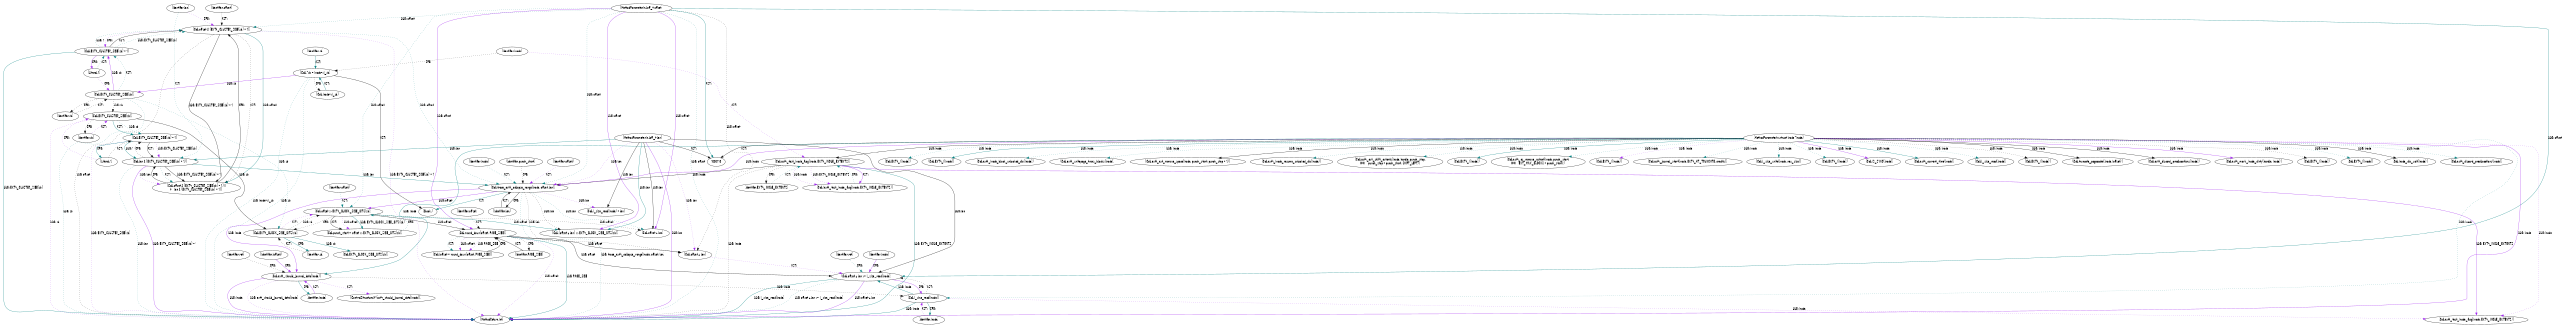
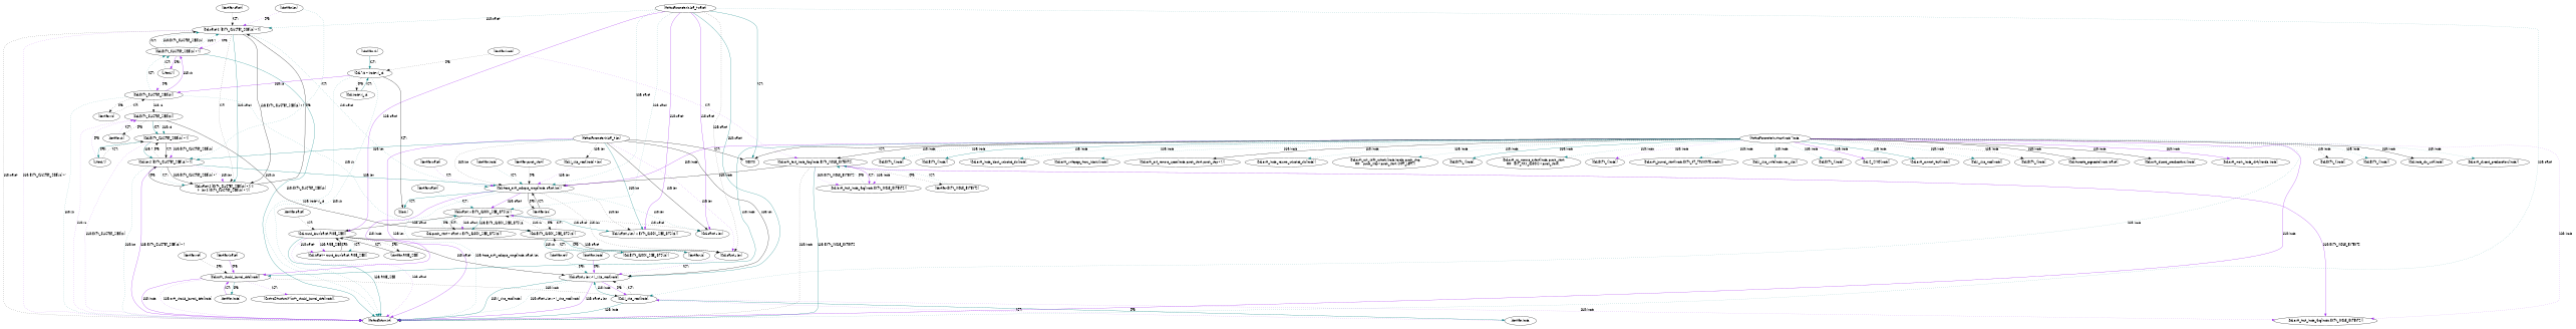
  digraph {
    fontname="Patrick Hand"
    node [fontname="Patrick Hand"]
    edge [color=teal fontname="Patrick Hand" style=dotted]
    n1 [label="(Call,offset + len >= i_size_read(inode))"]
    n2 [label="(Call,i_size_read(inode))"]
    n3 [label="(MethodReturn,int)"]
    n4 [label="(Call,ext4_test_inode_flag(inode, EXT4_INODE_EXTENTS))"]
    n5 [label="(Identifier,inode)"]
    n6 [label="(Call,round_down(offset, PAGE_SIZE))"]
    n7 [label="(Call,ioffset = round_down(offset, PAGE_SIZE))"]
    n8 [label="(Identifier,PAGE_SIZE)"]
    n9 [label="(Call,offset + len)"]
    n10 [label="(MethodParameterIn,loff_t offset)"]
    n11 [label="(Call,offset >> EXT4_BLOCK_SIZE_BITS(sb))"]
    n12 [label="(Call,trace_ext4_collapse_range(inode, offset, len))"]
    n13 [label="(Call,offset & (EXT4_CLUSTER_SIZE(sb) - 1))"]
    n14 [label="(Call,(offset + len) >> EXT4_BLOCK_SIZE_BITS(sb))"]
    n15 [label="(Call,offset + len)"]
    1000110
    n17 [label="(Call,EXT4_BLOCK_SIZE_BITS(sb))"]
    n18 [label="(Call,punch_start = offset >> EXT4_BLOCK_SIZE_BITS(sb))"]
    n19 [label="(Call,ext4_should_journal_data(inode))"]
    n20 [label="(Call,i_size_read(inode) - len)"]
    n21 [label="(Block,)"]
    n22 [label="(Identifier,len)"]
    n23 [label="(Call,EXT4_CLUSTER_SIZE(sb) - 1)"]
    n24 [label="(Call,offset & (EXT4_CLUSTER_SIZE(sb) - 1) ||\n\t    len & (EXT4_CLUSTER_SIZE(sb) - 1))"]
    n25 [label="(Call,EXT4_BLOCK_SIZE_BITS(sb))"]
    n26 [label="(Identifier,sb)"]
    n27 [label="(Identifier,inode)"]
    n28 [label="(ControlStructure,if (ext4_should_journal_data(inode)))"]
    n29 [label="(Call,ext4_test_inode_flag(inode, EXT4_INODE_EXTENTS))"]
    n30 [label="(Call,!ext4_test_inode_flag(inode, EXT4_INODE_EXTENTS))"]
    n31 [label="(Identifier,EXT4_INODE_EXTENTS)"]
    n32 [label="(MethodParameterIn,struct inode *inode)"]
    n33 [label="(Call,EXT4_I(inode))"]
    n34 [label="(Call,EXT4_I(inode))"]
    n35 [label="(Call,inode_dio_wait(inode))"]
    n36 [label="(Call,ext4_discard_preallocations(inode))"]
    n37 [label="(Call,EXT4_I(inode))"]
    n38 [label="(Call,EXT4_I(inode))"]
    n39 [label="(Call,ext4_inode_block_unlocked_dio(inode))"]
    n40 [label="(Call,ext4_writepage_trans_blocks(inode))"]
    n41 [label="(Call,ext4_ext_remove_space(inode, punch_start, punch_stop - 1))"]
    n42 [label="(Call,ext4_inode_resume_unlocked_dio(inode))"]
    n43 [label="(Call,ext4_ext_shift_extents(inode, handle, punch_stop,\n\t\t\t\t     punch_stop - punch_start, SHIFT_LEFT))"]
    n44 [label="(Call,EXT4_I(inode))"]
    n45 [label="(Call,ext4_es_remove_extent(inode, punch_start,\n\t\t\t\t    EXT_MAX_BLOCKS - punch_start))"]
    n46 [label="(Call,EXT4_I(inode))"]
    n47 [label="(Call,ext4_journal_start(inode, EXT4_HT_TRUNCATE, credits))"]
    n48 [label="(Call,i_size_write(inode, new_size))"]
    n49 [label="(Call,EXT4_I(inode))"]
    n50 [label="(Call,IS_SYNC(inode))"]
-   n51 [label="(Call,ext4_current_time(inode))"]
+   n51 [label="(Call,ext4_current_test(inode))"]
    n52 [label="(Call,i_size_read(inode))"]
    n53 [label="(Call,EXT4_I(inode))"]
    n54 [label="(Call,truncate_pagecache(inode, ioffset))"]
    n55 [label="(Call,ext4_discard_preallocations(inode))"]
    n56 [label="(Call,ext4_mark_inode_dirty(handle, inode))"]
    n57 [label="(Literal,1)"]
    n58 [label="(Call,len & (EXT4_CLUSTER_SIZE(sb) - 1))"]
    n59 [label="(Call,EXT4_CLUSTER_SIZE(sb))"]
    n60 [label="(Call,EXT4_CLUSTER_SIZE(sb))"]
    n61 [label="(Identifier,sb)"]
    n62 [label="(Call,EXT4_CLUSTER_SIZE(sb) - 1)"]
    n63 [label="(Identifier,sb)"]
    n64 [label="(Call,*sb = inode->i_sb)"]
    n65 [label="(Call,inode->i_sb)"]
    n66 [label="(Literal,1)"]
    n67 [label="(MethodParameterIn,loff_t len)"]
    n68 [label="(Identifier,sb)"]
    n69 [label="(Identifier,len)"]
    n70 [label="(Identifier,inode)"]
    n71 [label="(Identifier,inode)"]
    n72 [label="(Identifier,offset)"]
    n73 [label="(Identifier,punch_start)"]
    n74 [label="(Identifier,ret)"]
    n75 [label="(Identifier,inode)"]
    n76 [label="(Identifier,ioffset)"]
    n77 [label="(Identifier,ret)"]
    n78 [label="(Identifier,offset)"]
    n79 [label="(Identifier,offset)"]
    n80 [label="(Identifier,offset)"]
    n1 -> n2 [color=purple label="CFG: " style=solid]
    n1 -> n3 [label="DDG: i_size_read(inode)" style=solid]
    n1 -> n3 [label="DDG: offset + len >= i_size_read(inode)"]
    n1 -> n3 [color=purple label="DDG: offset + len" style=solid]
    n2 -> n1 [color=black label="AST: "]
    n2 -> n1 [label="DDG: inode" style=solid]
    n2 -> n3 [label="DDG: inode" style=solid]
    n2 -> n4 [color=purple label="DDG: inode"]
    n2 -> n5 [label="CFG: " style=solid]
    n5 -> n2 [color=purple label="AST: "]
    n6 -> n1 [color=black label="DDG: offset" style=solid]
    n6 -> n3 [color=purple label="DDG: offset"]
    n6 -> n3 [label="DDG: PAGE_SIZE" style=solid]
    n6 -> n7 [label="AST: "]
    n6 -> n7 [color=purple label="DDG: offset"]
    n6 -> n7 [color=purple label="DDG: PAGE_SIZE"]
    n6 -> n8 [color=black label="CFG: "]
    n6 -> n9 [color=black label="DDG: offset" style=solid]
    n7 -> n6 [color=black label="CFG: " style=solid]
    n8 -> n6 [color=black label="AST: " style=solid]
    n9 -> n1 [color=purple label="AST: "]
    n10 -> n1 [label="DDG: offset" style=solid]
    n10 -> n3 [label="DDG: offset"]
    n10 -> n6 [color=purple label="DDG: offset" style=solid]
    n10 -> n9 [color=black label="DDG: offset"]
    n10 -> n11 [label="DDG: offset"]
    n10 -> n12 [label="DDG: offset"]
    n10 -> n13 [label="DDG: offset"]
    n10 -> n14 [color=purple label="DDG: offset" style=solid]
    n10 -> n15 [color=purple label="DDG: offset" style=solid]
    n10 -> 1000110 [label="AST: " style=solid]
    n11 -> n6 [color=black label="DDG: offset" style=solid]
    n11 -> n14 [label="DDG: offset" style=solid]
    n11 -> n15 [color=black label="DDG: offset"]
    n11 -> n17 [color=black label="CFG: "]
    n11 -> n18 [color=black label="AST: " style=solid]
    n11 -> n18 [color=purple label="DDG: offset"]
    n11 -> n18 [label="DDG: EXT4_BLOCK_SIZE_BITS(sb)" style=solid]
    n12 -> n3 [label="DDG: trace_ext4_collapse_range(inode, offset, len)"]
    n12 -> n9 [color=black label="DDG: len"]
    n12 -> n11 [color=purple label="DDG: offset" style=solid]
    n12 -> n14 [color=black label="DDG: len"]
    n12 -> n15 [label="DDG: len"]
    n12 -> n19 [color=purple label="DDG: inode" style=solid]
-   n12 -> n20 [color=purple label="DDG: len"]
+   n20 -> n12 [color=purple label="DDG: len"]
    n12 -> n21 [label="AST: " style=solid]
    n12 -> n22 [color=black label="CFG: " style=solid]
    n13 -> n3 [color=black label="DDG: offset"]
    n13 -> n3 [color=purple label="DDG: EXT4_CLUSTER_SIZE(sb) - 1"]
    n13 -> n12 [label="DDG: offset"]
    n13 -> n23 [color=purple label="CFG: "]
    n13 -> n24 [color=black label="AST: "]
    n13 -> n24 [label="DDG: offset" style=solid]
    n13 -> n24 [color=black label="DDG: EXT4_CLUSTER_SIZE(sb) - 1" style=solid]
    n17 -> n11 [color=purple label="AST: "]
    n17 -> n11 [color=black label="DDG: sb"]
    n17 -> n25 [label="DDG: sb" style=solid]
    n17 -> n26 [label="CFG: " style=solid]
    n18 -> n11 [label="CFG: "]
    n19 -> n2 [color=black label="DDG: inode"]
    n19 -> n3 [color=purple label="DDG: inode" style=solid]
    n19 -> n3 [color=purple label="DDG: ext4_should_journal_data(inode)"]
    n19 -> n27 [label="CFG: " style=solid]
    n19 -> n28 [color=purple label="AST: "]
    n22 -> n12 [color=black label="AST: " style=solid]
    n23 -> n3 [label="DDG: EXT4_CLUSTER_SIZE(sb)" style=solid]
    n23 -> n13 [color=black label="AST: " style=solid]
    n23 -> n13 [label="DDG: EXT4_CLUSTER_SIZE(sb)"]
    n23 -> n13 [label="DDG: 1"]
    n23 -> n57 [color=purple label="CFG: " style=solid]
    n24 -> n13 [color=black label="CFG: " style=solid]
    n24 -> n58 [color=black label="CFG: " style=solid]
    n26 -> n17 [color=black label="AST: "]
    n27 -> n19 [color=purple label="AST: " style=solid]
    n29 -> n3 [label="DDG: EXT4_INODE_EXTENTS" style=solid]
    n29 -> n3 [color=black label="DDG: inode"]
    n29 -> n4 [color=purple label="DDG: EXT4_INODE_EXTENTS" style=solid]
    n29 -> n12 [color=black label="DDG: inode" style=solid]
    n29 -> n30 [color=purple label="AST: " style=solid]
    n29 -> n30 [color=purple label="DDG: inode"]
    n29 -> n30 [color=purple label="DDG: EXT4_INODE_EXTENTS"]
    n29 -> n31 [color=black label="CFG: "]
    n30 -> n29 [label="CFG: "]
    n31 -> n29 [label="AST: "]
    n32 -> n2 [label="DDG: inode"]
    n32 -> n3 [color=purple label="DDG: inode" style=solid]
    n32 -> n4 [color=purple label="DDG: inode"]
    n32 -> n12 [color=purple label="DDG: inode" style=solid]
    n32 -> 1000110 [color=black label="AST: " style=solid]
    n32 -> n19 [label="DDG: inode" style=solid]
    n32 -> n29 [color=black label="DDG: inode" style=solid]
    n32 -> n33 [color=black label="DDG: inode"]
    n32 -> n34 [label="DDG: inode"]
    n32 -> n35 [color=black label="DDG: inode" style=solid]
    n32 -> n36 [label="DDG: inode"]
    n32 -> n37 [label="DDG: inode"]
    n32 -> n38 [label="DDG: inode" style=solid]
    n32 -> n39 [label="DDG: inode"]
    n32 -> n40 [label="DDG: inode"]
    n32 -> n41 [color=black label="DDG: inode" style=solid]
    n32 -> n42 [label="DDG: inode"]
    n32 -> n43 [label="DDG: inode"]
    n32 -> n44 [label="DDG: inode" style=solid]
    n32 -> n45 [label="DDG: inode"]
    n32 -> n46 [color=purple label="DDG: inode"]
    n32 -> n47 [label="DDG: inode"]
    n32 -> n48 [label="DDG: inode"]
    n32 -> n49 [label="DDG: inode"]
    n32 -> n50 [color=purple label="DDG: inode" style=solid]
    n32 -> n51 [label="DDG: inode" style=solid]
    n32 -> n52 [label="DDG: inode"]
    n32 -> n53 [color=black label="DDG: inode"]
    n32 -> n54 [color=black label="DDG: inode" style=solid]
    n32 -> n55 [color=black label="DDG: inode" style=solid]
    n32 -> n56 [color=purple label="DDG: inode" style=solid]
    n57 -> n23 [label="AST: "]
    n57 -> n59 [color=purple label="CFG: "]
    n58 -> n3 [label="DDG: len"]
    n58 -> n3 [color=purple label="DDG: EXT4_CLUSTER_SIZE(sb) - 1" style=solid]
    n58 -> n12 [label="DDG: len" style=solid]
    n58 -> n24 [label="AST: "]
    n58 -> n24 [color=purple label="DDG: len"]
    n58 -> n24 [color=black label="DDG: EXT4_CLUSTER_SIZE(sb) - 1" style=solid]
    n58 -> n62 [color=black label="CFG: "]
    n59 -> n3 [label="DDG: sb"]
    n59 -> n17 [label="DDG: sb"]
    n59 -> n23 [label="AST: "]
    n59 -> n23 [color=purple label="DDG: sb" style=solid]
    n59 -> n60 [color=black label="DDG: sb"]
    n59 -> n61 [color=black label="CFG: "]
    n60 -> n3 [color=purple label="DDG: sb"]
    n60 -> n17 [color=black label="DDG: sb" style=solid]
    n60 -> n62 [label="AST: " style=solid]
    n60 -> n62 [label="DDG: sb"]
    n60 -> n63 [color=black label="CFG: "]
    n61 -> n59 [color=black label="AST: "]
    n62 -> n3 [color=purple label="DDG: EXT4_CLUSTER_SIZE(sb)"]
    n62 -> n58 [color=black label="AST: " style=solid]
    n62 -> n58 [color=purple label="DDG: EXT4_CLUSTER_SIZE(sb)"]
    n62 -> n58 [label="DDG: 1" style=solid]
    n62 -> n66 [label="CFG: " style=solid]
    n63 -> n60 [color=purple label="AST: "]
    n64 -> n3 [label="DDG: sb"]
    n64 -> n3 [label="DDG: inode->i_sb"]
    n64 -> n21 [color=black label="AST: " style=solid]
    n64 -> n59 [color=purple label="DDG: sb" style=solid]
    n64 -> n65 [color=black label="CFG: "]
    n65 -> n64 [label="AST: " style=solid]
    n66 -> n60 [color=purple label="CFG: "]
    n66 -> n62 [color=black label="AST: "]
    n67 -> n1 [color=black label="DDG: len" style=solid]
    n67 -> n3 [color=purple label="DDG: len" style=solid]
    n67 -> n9 [color=purple label="DDG: len"]
-   n67 -> n12 [color=purple label="DDG: len"]
+   n67 -> n12 [color=black label="DDG: len"]
    n67 -> n14 [label="DDG: len" style=solid]
    n67 -> n15 [color=black label="DDG: len" style=solid]
    n67 -> 1000110 [color=black label="AST: " style=solid]
-   n67 -> n20 [color=black label="DDG: len" style=solid]
+   n67 -> n20 [color=black label="DDG: len"]
    n67 -> n58 [label="DDG: len" style=solid]
    n68 -> n64 [label="AST: " style=solid]
    n69 -> n13 [color=purple label="CFG: "]
    n69 -> n58 [label="AST: "]
    n70 -> n12 [label="AST: "]
    n71 -> n1 [color=purple label="CFG: " style=solid]
    n72 -> n6 [color=black label="AST: "]
    n73 -> n12 [color=black label="CFG: "]
    n74 -> n1 [label="CFG: "]
    n75 -> n29 [color=purple label="AST: "]
    n75 -> n64 [color=black label="CFG: "]
    n76 -> n19 [color=purple label="CFG: " style=solid]
    n77 -> n19 [color=black label="CFG: "]
    n78 -> n11 [label="AST: "]
    n79 -> n12 [color=purple label="AST: "]
    n80 -> n13 [color=black label="AST: "]
  }
